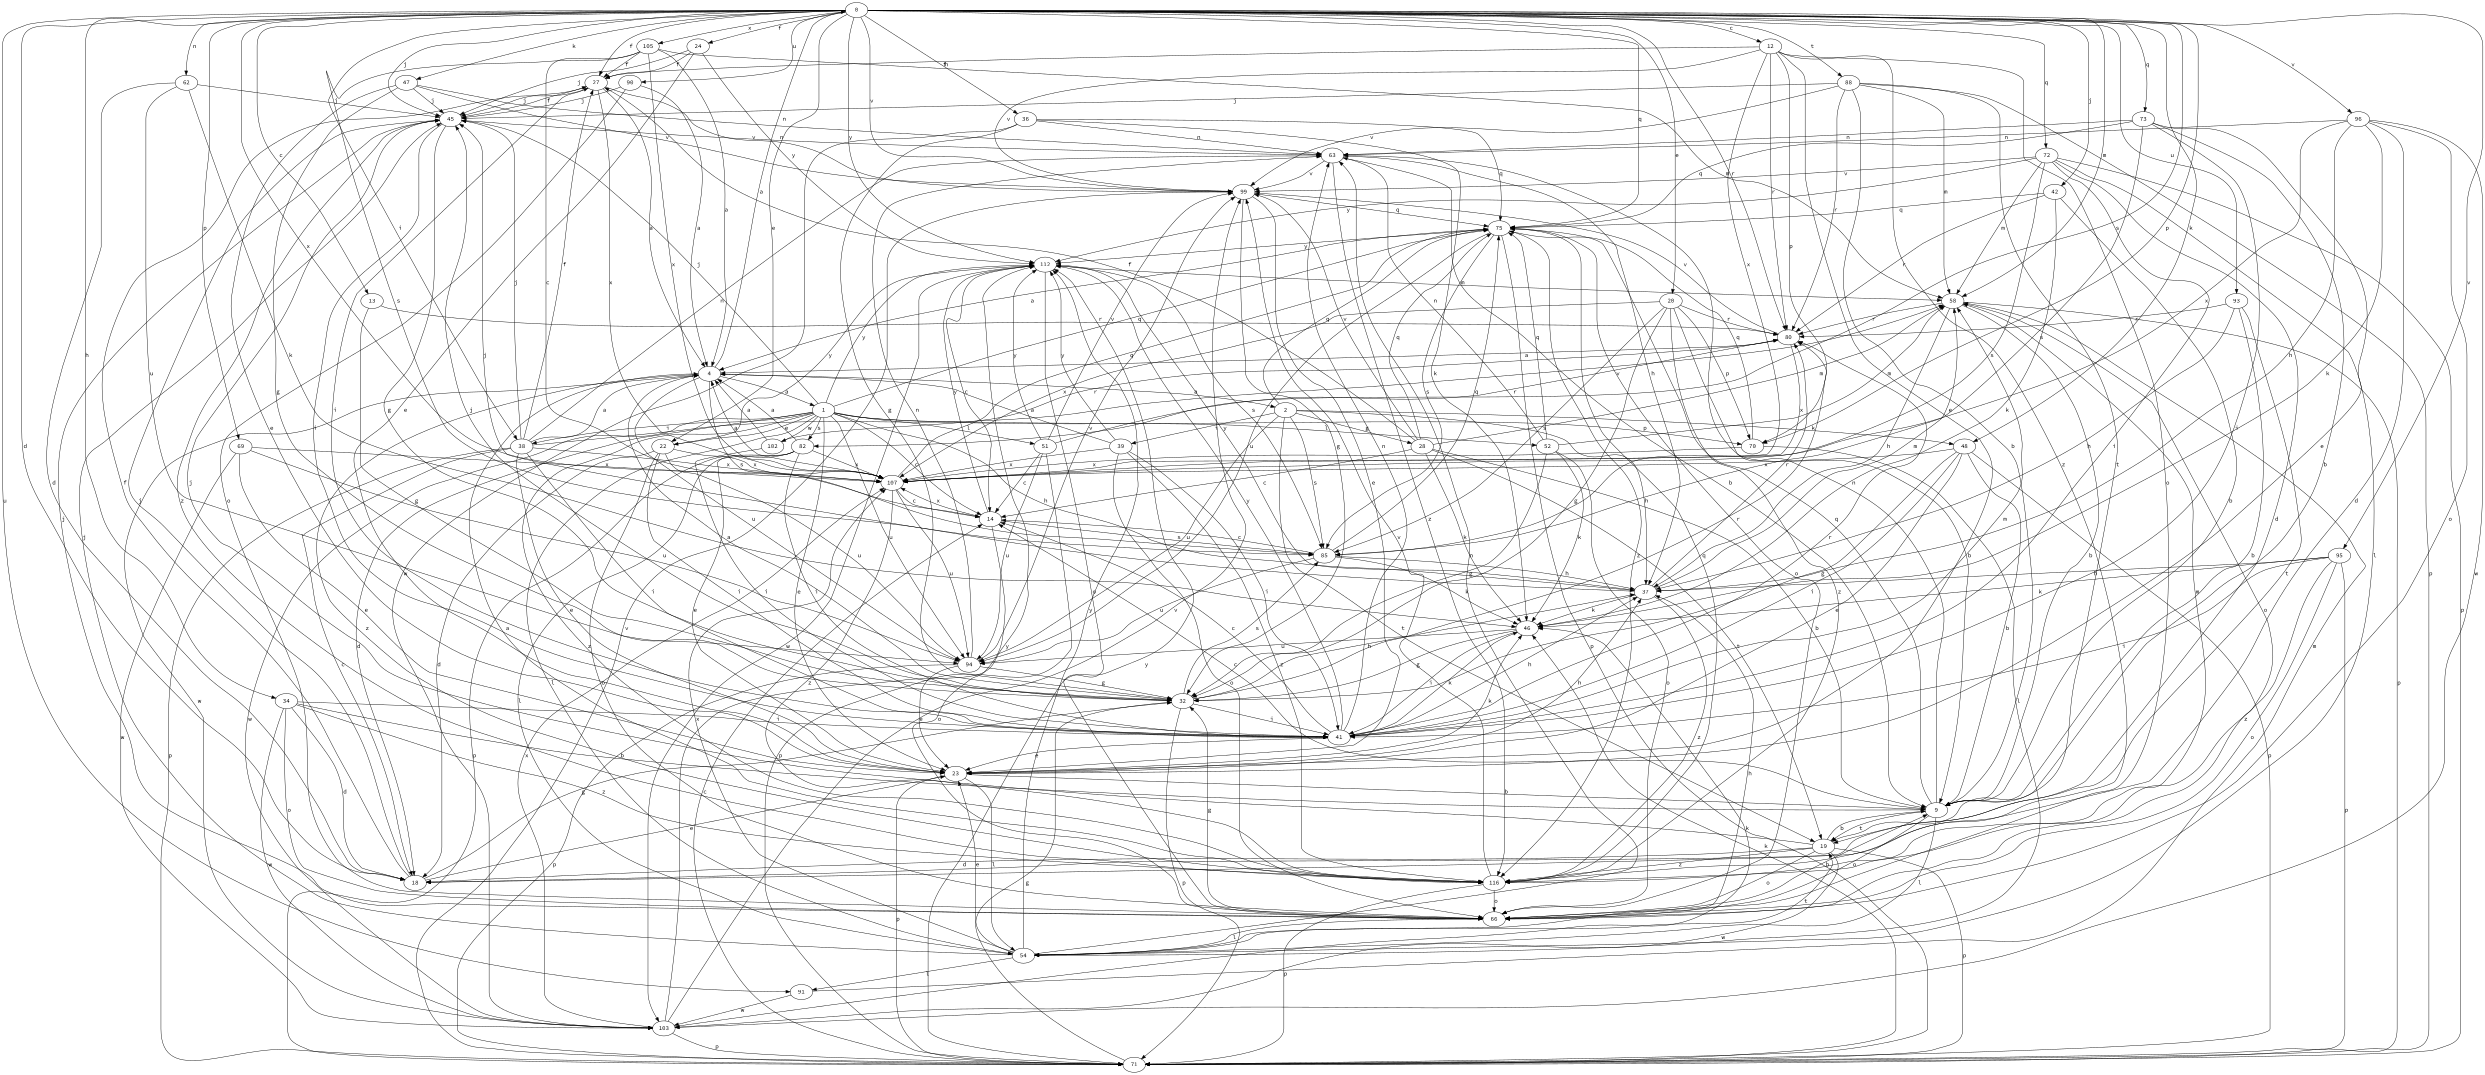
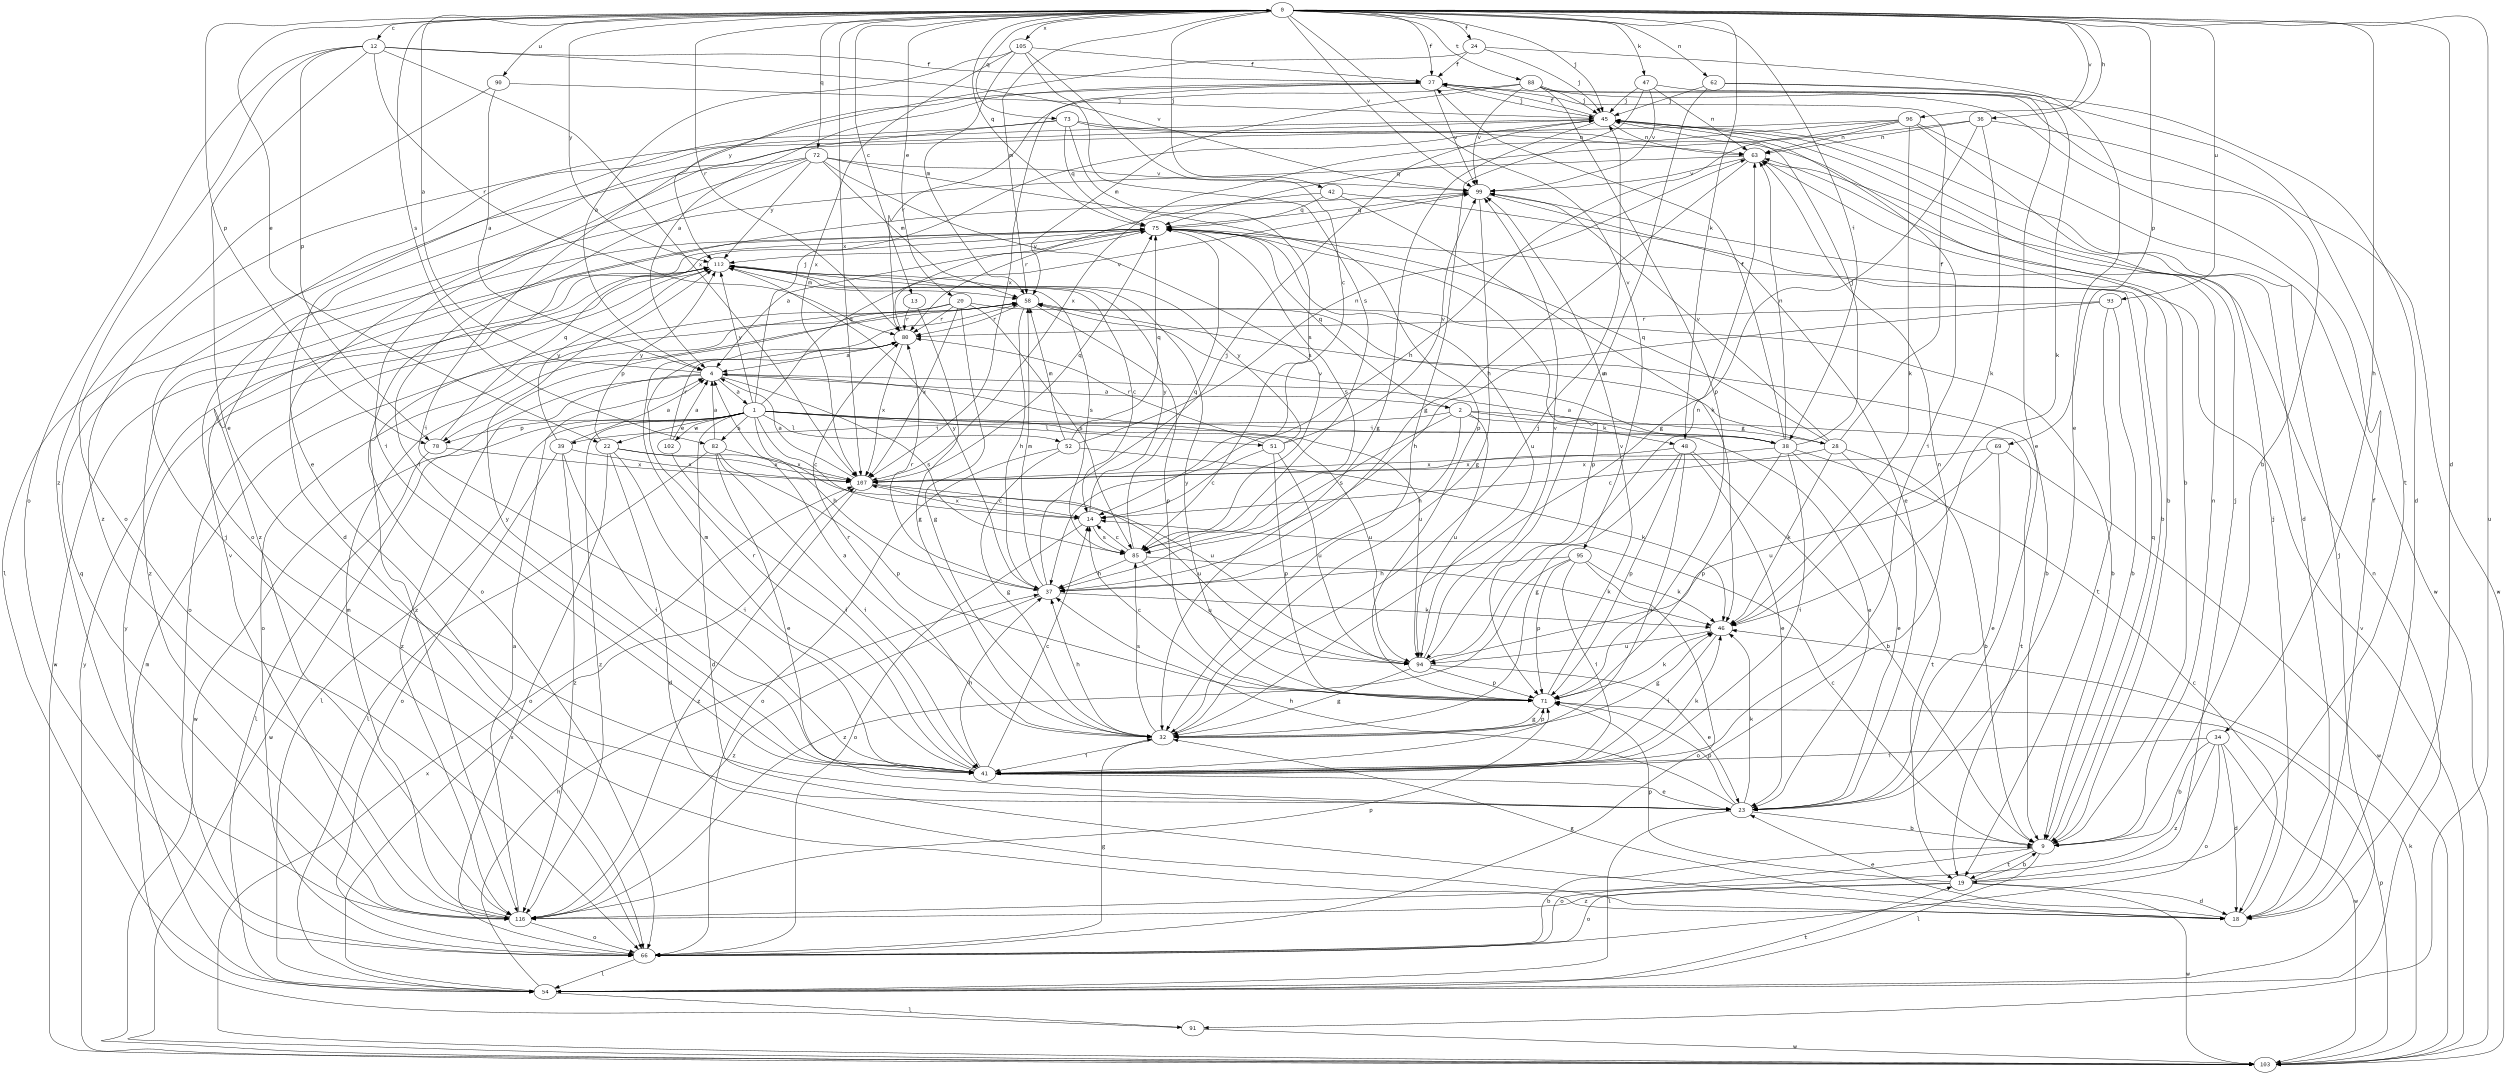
  strict digraph {
    fontname="Source Code Pro"
    node [fontname="Source Code Pro"]
    edge [fontname="Source Code Pro"]
    0
    12
    13
    18
    20
    22
    24
    27
    34
    36
    38
    42
    45
    47
    48
    58
    62
    69
    70
    72
    73
    75
    80
    82
    88
    90
    91
    93
    95
    96
    99
    105
    107
    112
    23
    116
    66
    32
    85
    9
    94
    41
    4
    103
    63
    n46 [label=46]
    71
    37
    54
    n50 [label=19]
    14
    1
    51
    52
    102
    2
    28
    39
    0 -> 12 [label=c]
    0 -> 13 [label=c]
    0 -> 18 [label=d]
    0 -> 20 [label=e]
    0 -> 22 [label=e]
    0 -> 24 [label=f]
    0 -> 27 [label=f]
    0 -> 34 [label=h]
    0 -> 36 [label=h]
    0 -> 38 [label=i]
    0 -> 42 [label=j]
    0 -> 45 [label=j]
    0 -> 47 [label=k]
    0 -> 48 [label=k]
    0 -> 58 [label=m]
    0 -> 62 [label=n]
    0 -> 69 [label=p]
    0 -> 70 [label=p]
    0 -> 72 [label=q]
    0 -> 73 [label=q]
    0 -> 75 [label=q]
    0 -> 80 [label=r]
    0 -> 82 [label=s]
    0 -> 88 [label=t]
    0 -> 90 [label=u]
    0 -> 91 [label=u]
    0 -> 93 [label=u]
    0 -> 95 [label=v]
    0 -> 96 [label=v]
    0 -> 99 [label=v]
    0 -> 105 [label=x]
    0 -> 107 [label=x]
    0 -> 112 [label=y]
    12 -> 27 [label=f]
    12 -> 70 [label=p]
    12 -> 80 [label=r]
    12 -> 99 [label=v]
    12 -> 107 [label=x]
    12 -> 23 [label=e]
    12 -> 116 [label=z]
    12 -> 66 [label=o]
    13 -> 80 [label=r]
    13 -> 32 [label=g]
    18 -> 27 [label=f]
    18 -> 45 [label=j]
    18 -> 23 [label=e]
    18 -> 32 [label=g]
    20 -> 70 [label=p]
    20 -> 80 [label=r]
    20 -> 107 [label=x]
    20 -> 116 [label=z]
    20 -> 32 [label=g]
    20 -> 85 [label=s]
    20 -> 9 [label=b]
    22 -> 18 [label=d]
    22 -> 107 [label=x]
    22 -> 112 [label=y]
    22 -> 66 [label=o]
    22 -> 94 [label=u]
    22 -> 41 [label=i]
    24 -> 27 [label=f]
    24 -> 45 [label=j]
    24 -> 112 [label=y]
    24 -> 23 [label=e]
    27 -> 45 [label=j]
    27 -> 99 [label=v]
    27 -> 107 [label=x]
    27 -> 41 [label=i]
    27 -> 4 [label=a]
    34 -> 18 [label=d]
    34 -> 116 [label=z]
    34 -> 66 [label=o]
    34 -> 9 [label=b]
    34 -> 41 [label=i]
    34 -> 103 [label=w]
    36 -> 75 [label=q]
    36 -> 32 [label=g]
    36 -> 103 [label=w]
    36 -> 63 [label=n]
    36 -> n46 [label=k]
    38 -> 18 [label=c]
    38 -> 27 [label=f]
    38 -> 45 [label=j]
    38 -> 58 [label=v]
    38 -> 107 [label=x]
    38 -> 23 [label=e]
    38 -> 41 [label=i]
    38 -> 4 [label=a]
    38 -> 63 [label=n]
    38 -> 71 [label=p]
    42 -> 75 [label=q]
    42 -> 80 [label=r]
    42 -> 9 [label=b]
    42 -> n46 [label=k]
    45 -> 27 [label=f]
    45 -> 116 [label=z]
    45 -> 32 [label=g]
    45 -> 41 [label=i]
    45 -> 63 [label=n]
    47 -> 45 [label=j]
    47 -> 99 [label=v]
    47 -> 23 [label=e]
    47 -> 32 [label=g]
    47 -> 63 [label=n]
    48 -> 107 [label=x]
    48 -> 23 [label=e]
    48 -> 32 [label=g]
    48 -> 9 [label=b]
    48 -> 41 [label=i]
    48 -> 71 [label=p]
    58 -> 80 [label=r]
    58 -> 66 [label=o]
    58 -> 9 [label=b]
    58 -> 71 [label=p]
    58 -> 37 [label=h]
    62 -> 18 [label=d]
    62 -> 45 [label=j]
    62 -> 94 [label=u]
    62 -> n46 [label=k]
    69 -> 107 [label=x]
    69 -> 23 [label=e]
    69 -> 94 [label=u]
    69 -> 103 [label=w]
    70 -> 75 [label=q]
    70 -> 107 [label=x]
    70 -> 54 [label=l]
    72 -> 18 [label=d]
    72 -> 58 [label=m]
    72 -> 99 [label=v]
    72 -> 112 [label=y]
    72 -> 85 [label=s]
    72 -> 41 [label=i]
    72 -> 71 [label=p]
    72 -> 54 [label=l]
    73 -> 75 [label=q]
    73 -> 23 [label=e]
    73 -> 85 [label=s]
    73 -> 9 [label=b]
    73 -> 41 [label=i]
    73 -> 63 [label=n]
    75 -> 112 [label=y]
    75 -> 116 [label=z]
    75 -> 66 [label=o]
    75 -> 85 [label=s]
    75 -> 94 [label=u]
    75 -> 4 [label=a]
    75 -> 71 [label=p]
    80 -> 99 [label=v]
    80 -> 107 [label=x]
    80 -> 4 [label=a]
    82 -> 107 [label=x]
    82 -> 23 [label=e]
    82 -> 41 [label=i]
    82 -> 4 [label=a]
    82 -> 71 [label=p]
    82 -> 54 [label=l]
    88 -> 45 [label=j]
    88 -> 58 [label=m]
    88 -> 80 [label=r]
    88 -> 99 [label=v]
    88 -> 9 [label=b]
    88 -> 71 [label=p]
    88 -> n50 [label=t]
    90 -> 45 [label=j]
    90 -> 66 [label=o]
    90 -> 4 [label=a]
    91 -> 58 [label=m]
    91 -> 103 [label=w]
    93 -> 80 [label=r]
    93 -> 9 [label=b]
    93 -> 37 [label=h]
    93 -> n50 [label=t]
    95 -> 116 [label=z]
    95 -> 66 [label=o]
    95 -> 41 [label=i]
    95 -> n46 [label=k]
    95 -> 71 [label=p]
    95 -> 37 [label=h]
    96 -> 18 [label=d]
    96 -> 107 [label=x]
    96 -> 66 [label=o]
    96 -> 103 [label=w]
    96 -> 63 [label=n]
    96 -> n46 [label=k]
    96 -> 37 [label=h]
    99 -> 75 [label=q]
    99 -> 23 [label=e]
    99 -> 32 [label=g]
    105 -> 27 [label=f]
    105 -> 58 [label=m]
    105 -> 107 [label=x]
    105 -> 85 [label=s]
    105 -> 4 [label=a]
    105 -> 14 [label=c]
    107 -> 75 [label=q]
    107 -> 116 [label=z]
    107 -> 94 [label=u]
    107 -> 4 [label=a]
    107 -> 14 [label=c]
    112 -> 58 [label=m]
    112 -> 66 [label=o]
    112 -> 85 [label=s]
    112 -> 103 [label=w]
    112 -> 14 [label=c]
    23 -> 9 [label=b]
    23 -> n46 [label=k]
    23 -> 71 [label=p]
    23 -> 37 [label=h]
    23 -> 54 [label=l]
    116 -> 58 [label=m]
    116 -> 75 [label=q]
    116 -> 99 [label=v]
    116 -> 66 [label=o]
    116 -> 4 [label=a]
    116 -> 71 [label=p]
-   66 -> 45 [label=j]
+   45 -> 66 [label=j]
    66 -> 32 [label=g]
    66 -> 9 [label=b]
    66 -> 54 [label=l]
    32 -> 45 [label=j]
    32 -> 80 [label=r]
    32 -> 85 [label=s]
    32 -> 41 [label=i]
    32 -> 4 [label=a]
    32 -> 71 [label=p]
    32 -> 37 [label=h]
    85 -> 75 [label=q]
    85 -> 94 [label=u]
    85 -> n46 [label=k]
    85 -> 37 [label=h]
    85 -> 14 [label=c]
    9 -> 75 [label=q]
    9 -> 66 [label=o]
    9 -> 63 [label=n]
    9 -> 54 [label=l]
    9 -> n50 [label=t]
    9 -> 14 [label=c]
    94 -> 99 [label=v]
    94 -> 23 [label=e]
    94 -> 32 [label=g]
    94 -> 63 [label=n]
    94 -> 71 [label=p]
    41 -> 58 [label=m]
    41 -> 80 [label=r]
    41 -> 112 [label=y]
    41 -> 23 [label=e]
    41 -> 63 [label=n]
    41 -> n46 [label=k]
    41 -> 37 [label=h]
    41 -> 14 [label=c]
    4 -> 0 [label=a]
    4 -> 116 [label=z]
    4 -> 85 [label=s]
    4 -> 94 [label=u]
    4 -> 103 [label=w]
    4 -> 1 [label=a]
    4 -> 2 [label=a]
    103 -> 99 [label=v]
    103 -> 107 [label=x]
    103 -> 112 [label=y]
    103 -> n46 [label=k]
    103 -> 71 [label=p]
    63 -> 99 [label=v]
    63 -> 116 [label=z]
    63 -> 9 [label=b]
    63 -> 37 [label=h]
-   n46 -> 32 [label=g]
+   32 -> n46 [label=g]
    n46 -> 94 [label=u]
    n46 -> 41 [label=i]
    71 -> 99 [label=v]
    71 -> 112 [label=y]
    71 -> 32 [label=g]
    71 -> n46 [label=k]
    71 -> 14 [label=c]
    37 -> 45 [label=j]
    37 -> 58 [label=m]
    37 -> 80 [label=r]
    37 -> 112 [label=y]
    37 -> 116 [label=z]
    37 -> n46 [label=k]
    54 -> 45 [label=j]
    54 -> 91 [label=l]
    54 -> 107 [label=x]
    54 -> 112 [label=y]
-   54 -> 23 [label=e]
    54 -> 63 [label=n]
    54 -> 37 [label=h]
    54 -> n50 [label=t]
    n50 -> 18 [label=d]
    n50 -> 45 [label=j]
    n50 -> 116 [label=z]
    n50 -> 66 [label=o]
    n50 -> 9 [label=b]
    n50 -> 103 [label=w]
    n50 -> 71 [label=p]
    14 -> 107 [label=x]
    14 -> 112 [label=y]
    14 -> 66 [label=o]
    14 -> 85 [label=s]
    1 -> 18 [label=d]
    1 -> 22 [label=e]
    1 -> 38 [label=i]
    1 -> 45 [label=j]
    1 -> 70 [label=p]
    1 -> 75 [label=q]
    1 -> 82 [label=s]
    1 -> 112 [label=y]
    1 -> 23 [label=e]
    1 -> 116 [label=z]
    1 -> 94 [label=u]
    1 -> 103 [label=w]
    1 -> 37 [label=h]
    1 -> 54 [label=l]
    1 -> 14 [label=c]
    1 -> 51 [label=l]
    1 -> 52 [label=l]
    1 -> 102 [label=w]
    51 -> 80 [label=r]
    51 -> 99 [label=v]
    51 -> 112 [label=y]
    51 -> 94 [label=u]
    51 -> 71 [label=p]
    51 -> 14 [label=c]
    52 -> 58 [label=m]
    52 -> 75 [label=q]
    52 -> 66 [label=o]
    52 -> 32 [label=g]
    52 -> 63 [label=n]
    52 -> n46 [label=k]
    102 -> 80 [label=r]
    102 -> 41 [label=i]
    102 -> 4 [label=a]
    2 -> 48 [label=k]
    2 -> 75 [label=q]
    2 -> 85 [label=s]
    2 -> 94 [label=u]
    2 -> 37 [label=h]
    2 -> n50 [label=t]
    2 -> 28 [label=g]
    2 -> 39 [label=i]
    28 -> 27 [label=f]
    28 -> 58 [label=m]
    28 -> 75 [label=q]
    28 -> 99 [label=v]
    28 -> 9 [label=b]
    28 -> n46 [label=k]
    28 -> n50 [label=t]
    28 -> 14 [label=c]
    39 -> 107 [label=x]
    39 -> 112 [label=y]
    39 -> 116 [label=z]
    39 -> 66 [label=o]
    39 -> 41 [label=i]
    39 -> 4 [label=a]
  }
